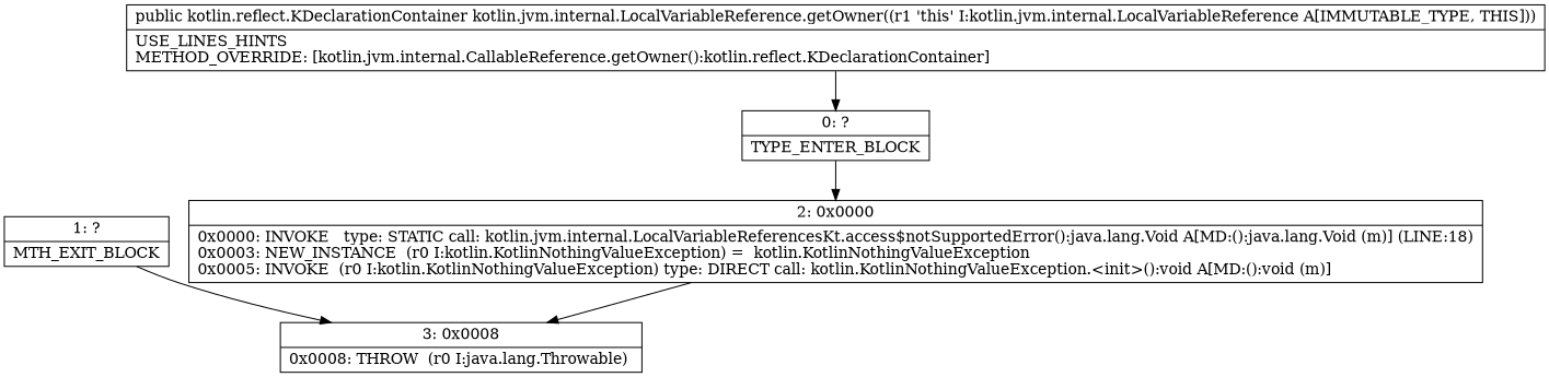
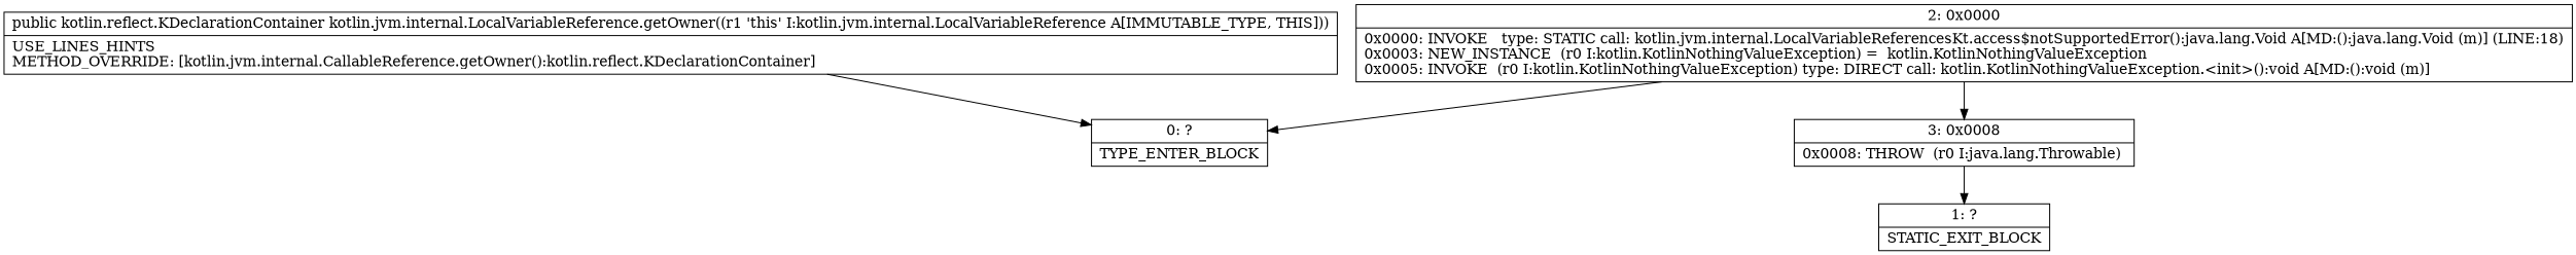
  digraph {
    node [shape=record]
    n1 [label="{0\:\ ?|TYPE_ENTER_BLOCK\l}"]
    n2 [label="{2\:\ 0x0000|0x0000: INVOKE   type: STATIC call: kotlin.jvm.internal.LocalVariableReferencesKt.access$notSupportedError():java.lang.Void A[MD:():java.lang.Void (m)] (LINE:18)\l0x0003: NEW_INSTANCE  (r0 I:kotlin.KotlinNothingValueException) =  kotlin.KotlinNothingValueException \l0x0005: INVOKE  (r0 I:kotlin.KotlinNothingValueException) type: DIRECT call: kotlin.KotlinNothingValueException.\<init\>():void A[MD:():void (m)]\l}"]
    n3 [label="{3\:\ 0x0008|0x0008: THROW  (r0 I:java.lang.Throwable) \l}"]
-   n4 [label="{1\:\ ?|MTH_EXIT_BLOCK\l}"]
+   n4 [label="{1\:\ ?|STATIC_EXIT_BLOCK\l}"]
    n5 [label="{public kotlin.reflect.KDeclarationContainer kotlin.jvm.internal.LocalVariableReference.getOwner((r1 'this' I:kotlin.jvm.internal.LocalVariableReference A[IMMUTABLE_TYPE, THIS]))  | USE_LINES_HINTS\lMETHOD_OVERRIDE: [kotlin.jvm.internal.CallableReference.getOwner():kotlin.reflect.KDeclarationContainer]\l}"]
-   n1 -> n2
+   n2 -> n1
    n2 -> n3
-   n4 -> n3
+   n3 -> n4
    n5 -> n1
  }
